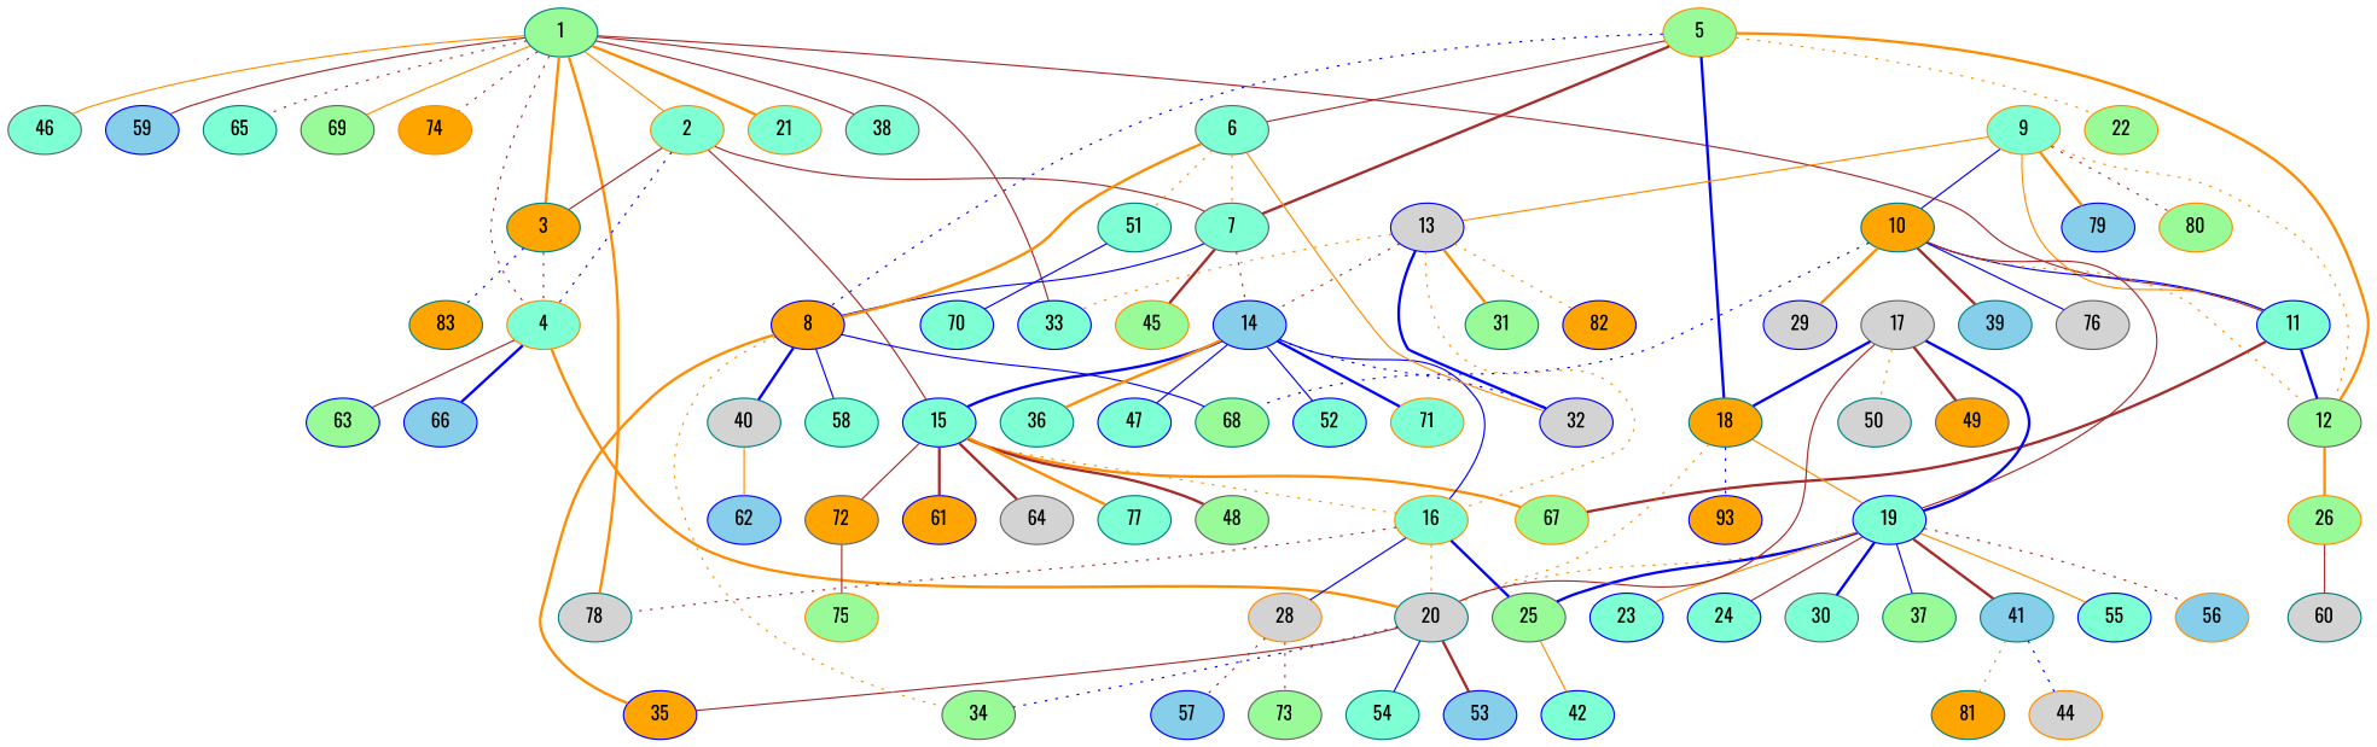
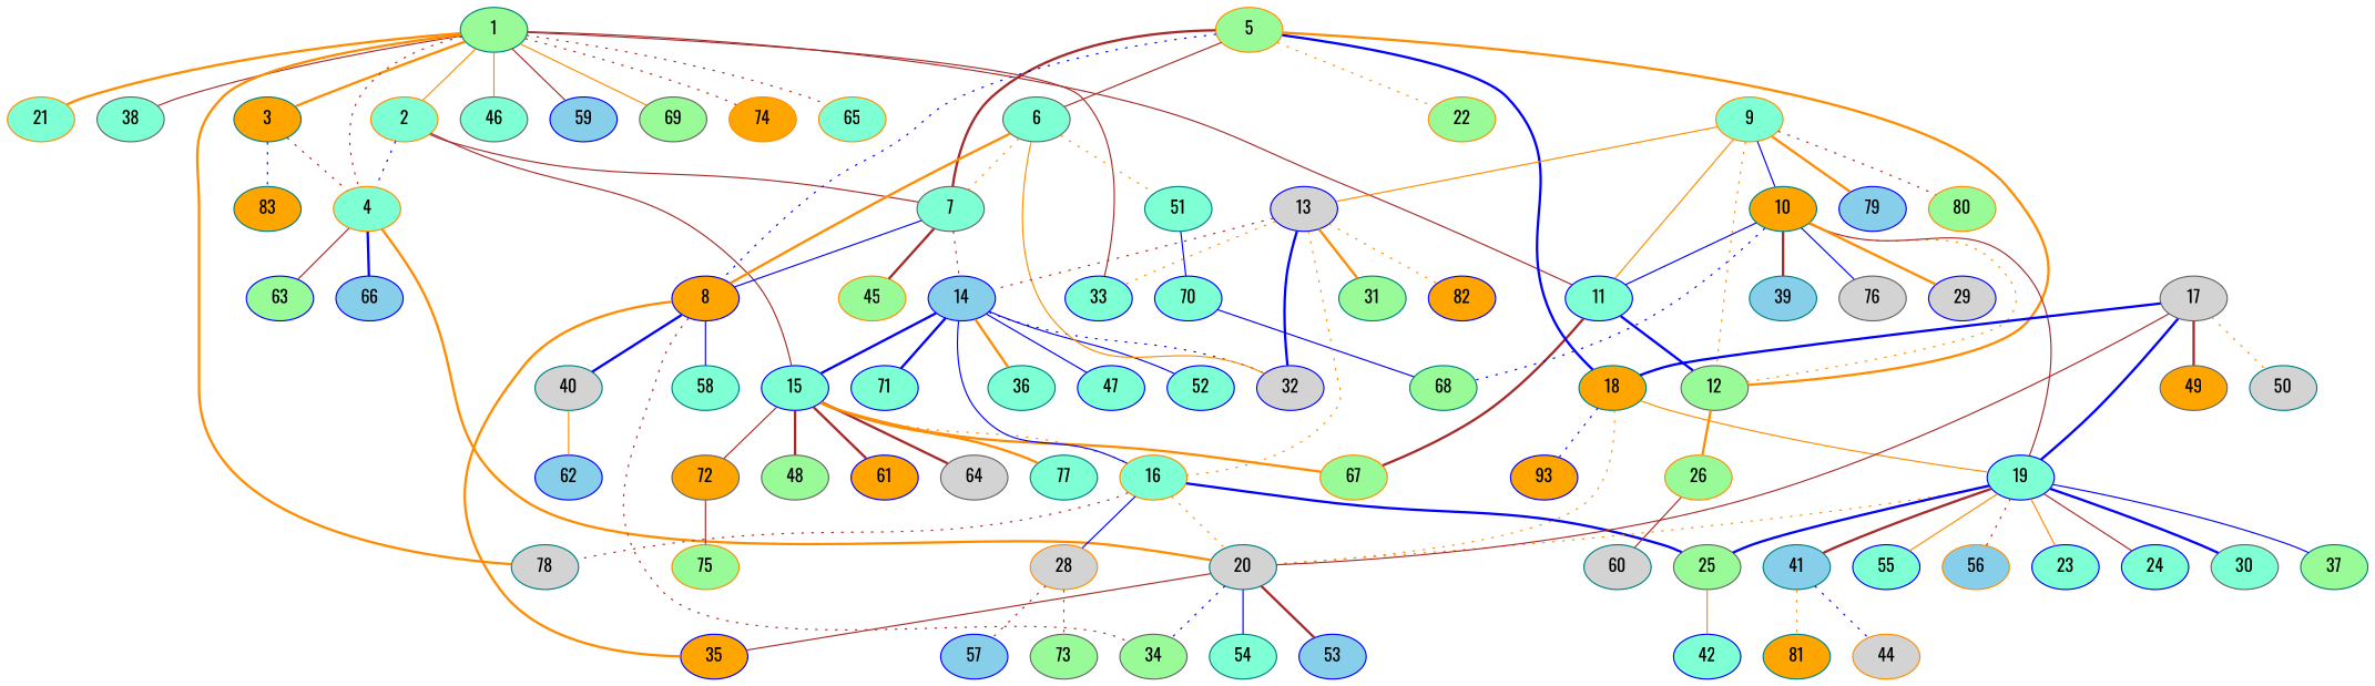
  graph {
    fontname=Oswald
    node [color=blue fillcolor=aquamarine fontname=Oswald style=filled]
    edge [color=darkorange fontname=Oswald style=solid]
    1 [color=teal fillcolor=palegreen]
    2 [color=darkorange]
    3 [color=teal fillcolor=orange]
    4 [color=darkorange]
    11
    21 [color=darkorange]
    33
    38 [color=gray40]
    46 [color=gray40]
    59 [fillcolor=skyblue]
-   65 [color=teal]
+   65 [color=darkorange]
    69 [color=gray40 fillcolor=palegreen]
    74 [color=darkorange fillcolor=orange]
    78 [color=teal fillcolor=lightgrey]
    7 [color=gray40]
    15
    83 [color=teal fillcolor=orange]
    20 [color=teal fillcolor=lightgrey]
    63 [fillcolor=palegreen]
    66 [fillcolor=skyblue]
    12 [color=gray40 fillcolor=palegreen]
    67 [color=darkorange fillcolor=palegreen]
    8 [fillcolor=orange]
    14 [fillcolor=skyblue]
    45 [color=darkorange fillcolor=palegreen]
    16 [color=darkorange]
    48 [color=gray40 fillcolor=palegreen]
    61 [fillcolor=orange]
    64 [color=gray40 fillcolor=lightgrey]
    72 [color=gray40 fillcolor=orange]
    77 [color=teal]
    34 [color=gray40 fillcolor=palegreen]
    35 [fillcolor=orange]
    53 [fillcolor=skyblue]
    54 [color=teal]
    5 [color=darkorange fillcolor=palegreen]
    6 [color=gray40]
    18 [color=teal fillcolor=orange]
    22 [color=darkorange fillcolor=palegreen]
    32 [fillcolor=lightgrey]
    51 [color=teal]
    40 [color=teal fillcolor=lightgrey]
    58 [color=teal]
    68 [color=teal fillcolor=palegreen]
    26 [color=darkorange fillcolor=palegreen]
    19
    n47 [fillcolor=orange label=93]
    70
    36 [color=teal]
    47
    52
-   71 [color=darkorange]
+   71
    62 [fillcolor=skyblue]
    9 [color=darkorange]
    10 [color=teal fillcolor=orange]
    13 [fillcolor=lightgrey]
    79 [fillcolor=skyblue]
    80 [color=darkorange fillcolor=palegreen]
    29 [fillcolor=lightgrey]
    39 [color=teal fillcolor=skyblue]
    76 [color=gray40 fillcolor=lightgrey]
    31 [color=teal fillcolor=palegreen]
    82 [fillcolor=orange]
    25 [color=gray40 fillcolor=palegreen]
    23
    24
    30 [color=gray40]
    37 [color=teal fillcolor=palegreen]
    41 [color=teal fillcolor=skyblue]
    55
    56 [color=darkorange fillcolor=skyblue]
    60 [color=teal fillcolor=lightgrey]
    28 [color=darkorange fillcolor=lightgrey]
    75 [color=darkorange fillcolor=palegreen]
    42
    57 [fillcolor=skyblue]
    73 [color=gray40 fillcolor=palegreen]
    17 [color=gray40 fillcolor=lightgrey]
    49 [color=gray40 fillcolor=orange]
    50 [color=teal fillcolor=lightgrey]
    44 [color=darkorange fillcolor=lightgrey]
    81 [color=teal fillcolor=orange]
    1 -- 2
    1 -- 3 [style=bold]
    1 -- 4 [color=brown style=dotted]
    1 -- 11 [color=brown]
    1 -- 21 [style=bold]
    1 -- 33 [color=brown]
    1 -- 38 [color=brown]
    1 -- 46
    1 -- 59 [color=brown]
    1 -- 65 [color=brown style=dotted]
    1 -- 69
    1 -- 74 [color=brown style=dotted]
    1 -- 78 [style=bold]
-   2 -- 3 [color=brown]
    2 -- 4 [color=blue style=dotted]
    2 -- 7 [color=brown]
    2 -- 15 [color=brown]
    3 -- 4 [color=brown style=dotted]
    3 -- 83 [color=blue style=dotted]
    4 -- 20 [style=bold]
    4 -- 63 [color=brown]
    4 -- 66 [color=blue style=bold]
    11 -- 12 [color=blue style=bold]
    11 -- 67 [color=brown style=bold]
    7 -- 8 [color=blue]
    7 -- 14 [color=brown style=dotted]
    7 -- 45 [color=brown style=bold]
    15 -- 67 [style=bold]
    15 -- 16 [style=dotted]
    15 -- 48 [color=brown style=bold]
    15 -- 61 [color=brown style=bold]
    15 -- 64 [color=brown style=bold]
    15 -- 72 [color=brown]
    15 -- 77 [style=bold]
    20 -- 34 [color=blue style=dotted]
    20 -- 35 [color=brown]
    20 -- 53 [color=brown style=bold]
    20 -- 54 [color=blue]
    12 -- 26 [style=bold]
-   8 -- 34 [style=dotted]
+   8 -- 34 [color=brown style=dotted]
    8 -- 35 [style=bold]
    8 -- 40 [color=blue style=bold]
    8 -- 58 [color=blue]
-   8 -- 68 [color=blue]
+   70 -- 68 [color=blue]
    14 -- 15 [color=blue style=bold]
    14 -- 16 [color=blue]
    14 -- 32 [color=blue style=dotted]
    14 -- 36 [style=bold]
    14 -- 47 [color=blue]
    14 -- 52 [color=blue]
    14 -- 71 [color=blue style=bold]
    16 -- 78 [color=brown style=dotted]
    16 -- 20 [style=dotted]
    16 -- 25 [color=blue style=bold]
    16 -- 28 [color=blue]
    72 -- 75 [color=brown]
    5 -- 7 [color=brown style=bold]
    5 -- 12 [style=bold]
    5 -- 8 [color=blue style=dotted]
    5 -- 6 [color=brown]
    5 -- 18 [color=blue style=bold]
    5 -- 22 [style=dotted]
    6 -- 7 [style=dotted]
    6 -- 8 [style=bold]
    6 -- 32
    6 -- 51 [style=dotted]
    18 -- 20 [style=dotted]
    18 -- 19
    18 -- n47 [color=blue style=dotted]
    51 -- 70 [color=blue]
    40 -- 62
    26 -- 60 [color=brown]
    19 -- 20 [style=dotted]
    19 -- 25 [color=blue style=bold]
    19 -- 23
    19 -- 24 [color=brown]
    19 -- 30 [color=blue style=bold]
    19 -- 37 [color=blue]
    19 -- 41 [color=brown style=bold]
    19 -- 55
    19 -- 56 [color=brown style=dotted]
    9 -- 11
    9 -- 12 [style=dotted]
    9 -- 10 [color=blue]
    9 -- 13
    9 -- 79 [style=bold]
    9 -- 80 [color=brown style=dotted]
    10 -- 11 [color=blue]
    10 -- 12 [style=dotted]
    10 -- 68 [color=blue style=dotted]
    10 -- 19 [color=brown]
    10 -- 29 [style=bold]
    10 -- 39 [color=brown style=bold]
    10 -- 76 [color=blue]
    13 -- 33 [style=dotted]
    13 -- 14 [color=brown style=dotted]
    13 -- 16 [style=dotted]
    13 -- 32 [color=blue style=bold]
    13 -- 31 [style=bold]
    13 -- 82 [style=dotted]
    25 -- 42
    41 -- 44 [color=blue style=dotted]
    41 -- 81 [style=dotted]
    28 -- 57 [color=brown style=dotted]
    28 -- 73 [color=brown style=dotted]
    17 -- 20 [color=brown]
    17 -- 18 [color=blue style=bold]
    17 -- 19 [color=blue style=bold]
    17 -- 49 [color=brown style=bold]
    17 -- 50 [style=dotted]
  }
